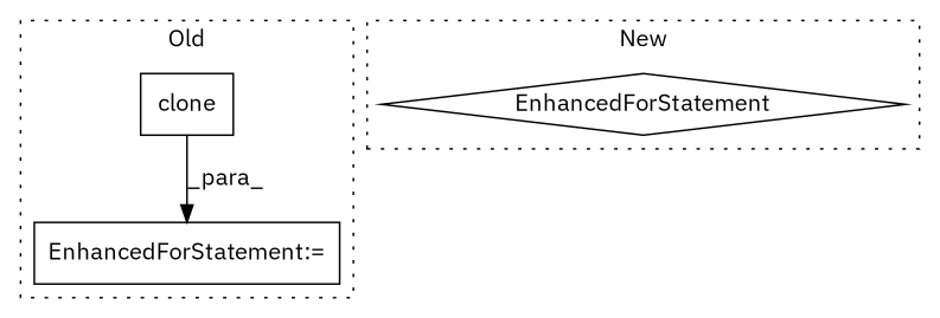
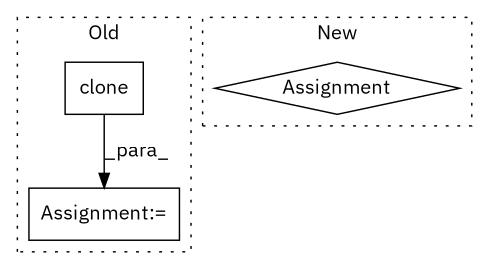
  digraph {
    fontname="IBM Plex Sans"
    node [shape=box fontname="IBM Plex Sans"]
    n1 [a=32 l=7 label=clone s=5041]
-   n2 [a=7 l=1 label="EnhancedForStatement:=" s=5033]
-   n3 [a=70 l="61,2" label=EnhancedForStatement s="5009,5099" shape=diamond]
+   n2 [a=7 l=1 label="Assignment:=" s=5033]
+   n3 [a=70 l="61,2" label=Assignment s="5009,5099" shape=diamond]
    subgraph cluster_1 {
      label=Old
      style=dotted
      n1
      n2
    }
    subgraph cluster_2 {
      label=New
      style=dotted
      n3
    }
    n1 -> n2 [label=_para_ fontname="IBM Plex Sans"]
  }
